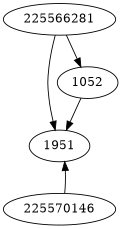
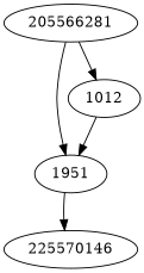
  strict digraph {
    n1 [label=1951]
-   225566281
-   1052
+   225566281 [label=205566281]
+   1052 [label=1012]
    n4 [label=225570146]
-   n4 -> n1
+   n1 -> n4
    225566281 -> n1
    225566281 -> 1052
    1052 -> n1
  }
